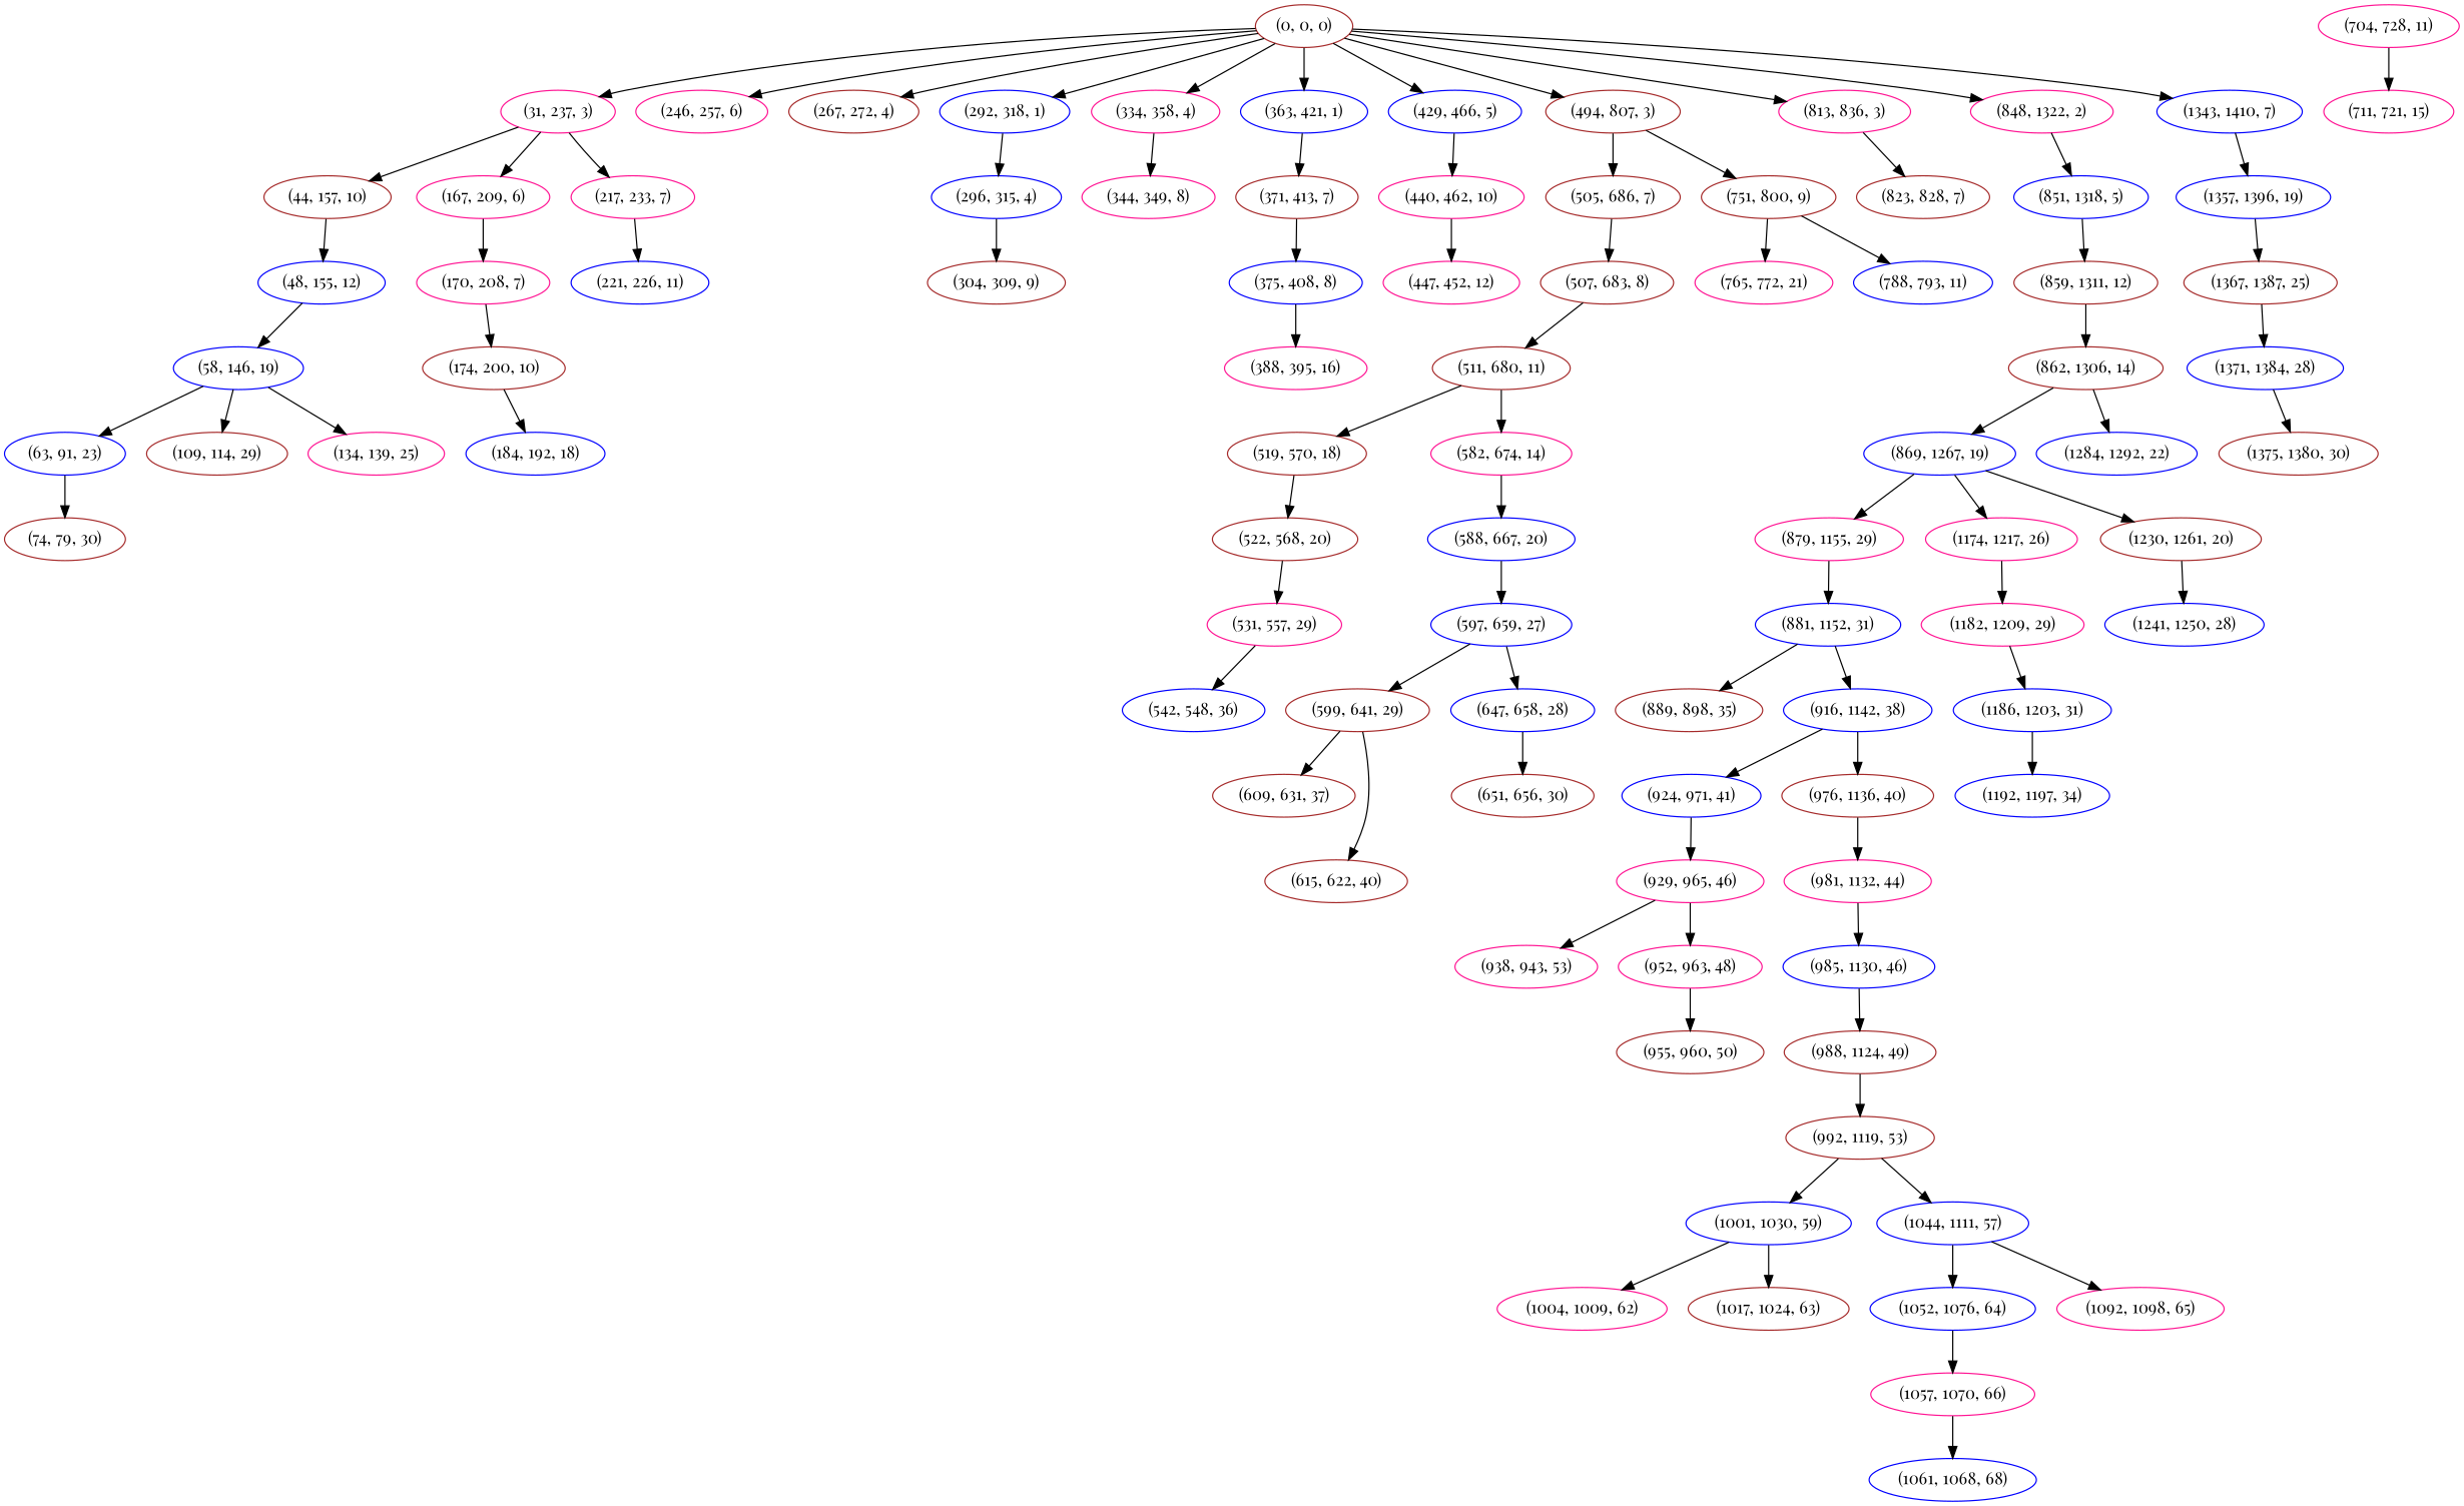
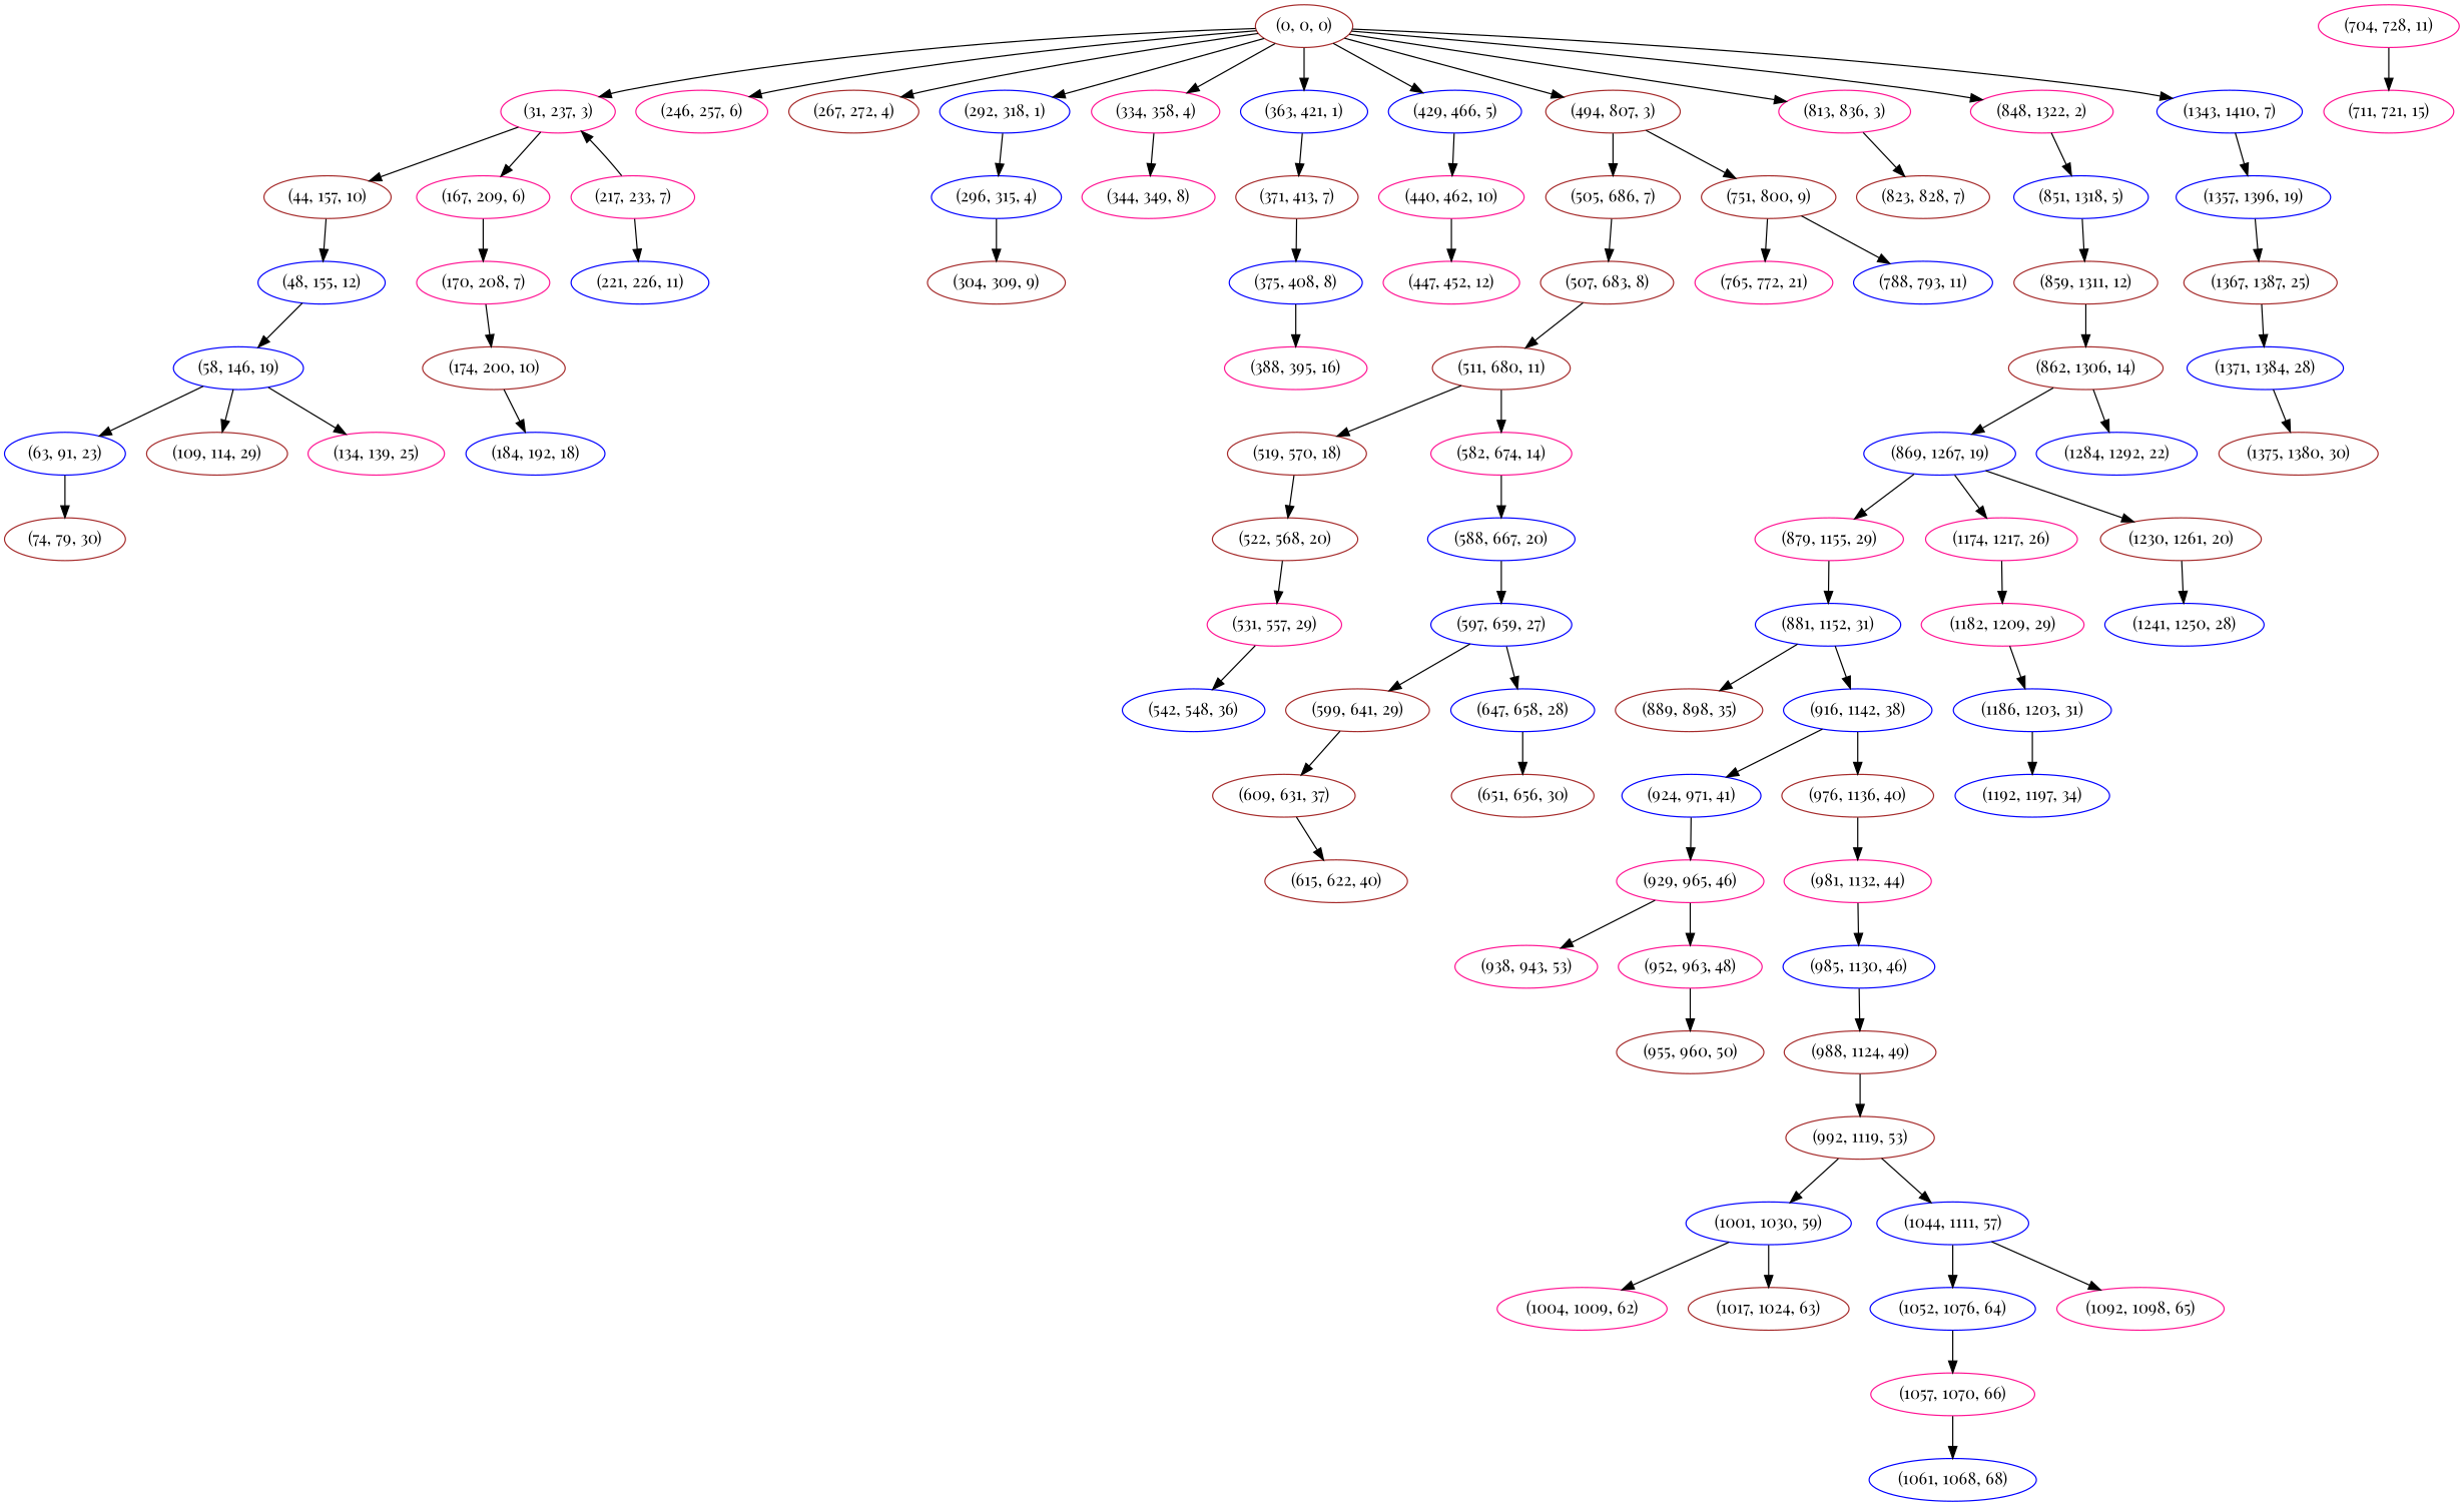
  digraph {
    fontname="Playfair Display"
    node [color=blue fontname="Playfair Display"]
    edge [fontname="Playfair Display"]
    "(31, 237, 3)" [color=deeppink]
    "(0, 0, 0)" [color=brown]
    "(246, 257, 6)" [color=deeppink]
    "(267, 272, 4)" [color=brown]
    "(292, 318, 1)"
    "(334, 358, 4)" [color=deeppink]
    "(363, 421, 1)"
    "(429, 466, 5)"
    "(494, 807, 3)" [color=brown]
    "(813, 836, 3)" [color=deeppink]
    "(848, 1322, 2)" [color=deeppink]
    "(1343, 1410, 7)"
    "(44, 157, 10)" [color=brown]
    "(167, 209, 6)" [color=deeppink]
    "(217, 233, 7)" [color=deeppink]
    "(296, 315, 4)"
    "(344, 349, 8)" [color=deeppink]
    "(371, 413, 7)" [color=brown]
    n19 [color=deeppink label="(440, 462, 10)"]
    "(505, 686, 7)" [color=brown]
    "(751, 800, 9)" [color=brown]
    "(823, 828, 7)" [color=brown]
    "(851, 1318, 5)"
    "(1357, 1396, 19)"
    "(48, 155, 12)"
    "(170, 208, 7)" [color=deeppink]
    "(221, 226, 11)"
    "(58, 146, 19)"
    "(63, 91, 23)"
    "(109, 114, 29)" [color=brown]
    "(134, 139, 25)" [color=deeppink]
    "(74, 79, 30)" [color=brown]
    "(174, 200, 10)" [color=brown]
    "(184, 192, 18)"
    "(304, 309, 9)" [color=brown]
    "(375, 408, 8)"
    "(388, 395, 16)" [color=deeppink]
    "(447, 452, 12)" [color=deeppink]
    "(507, 683, 8)" [color=brown]
    "(765, 772, 21)" [color=deeppink]
    "(788, 793, 11)"
    "(511, 680, 11)" [color=brown]
    "(519, 570, 18)" [color=brown]
    "(582, 674, 14)" [color=deeppink]
    "(522, 568, 20)" [color=brown]
    "(588, 667, 20)"
    "(531, 557, 29)" [color=deeppink]
    "(542, 548, 36)"
    "(597, 659, 27)"
    "(599, 641, 29)" [color=brown]
    "(647, 658, 28)"
    "(609, 631, 37)" [color=brown]
    "(651, 656, 30)" [color=brown]
    "(615, 622, 40)" [color=brown]
    "(704, 728, 11)" [color=deeppink]
    "(711, 721, 15)" [color=deeppink]
    "(859, 1311, 12)" [color=brown]
    "(862, 1306, 14)" [color=brown]
    "(869, 1267, 19)"
    "(1284, 1292, 22)"
    "(879, 1155, 29)" [color=deeppink]
    "(1174, 1217, 26)" [color=deeppink]
    "(1230, 1261, 20)" [color=brown]
    "(881, 1152, 31)"
    "(1182, 1209, 29)" [color=deeppink]
    "(1241, 1250, 28)"
    "(889, 898, 35)" [color=brown]
    "(916, 1142, 38)"
    "(924, 971, 41)"
    "(976, 1136, 40)" [color=brown]
    "(929, 965, 46)" [color=deeppink]
    "(981, 1132, 44)" [color=deeppink]
    "(938, 943, 53)" [color=deeppink]
    "(952, 963, 48)" [color=deeppink]
    "(955, 960, 50)" [color=brown]
    "(985, 1130, 46)"
    "(988, 1124, 49)" [color=brown]
    "(992, 1119, 53)" [color=brown]
    "(1001, 1030, 59)"
    "(1044, 1111, 57)"
    "(1004, 1009, 62)" [color=deeppink]
    "(1017, 1024, 63)" [color=brown]
    "(1052, 1076, 64)"
    "(1092, 1098, 65)" [color=deeppink]
    "(1057, 1070, 66)" [color=deeppink]
    "(1061, 1068, 68)"
    "(1186, 1203, 31)"
    "(1192, 1197, 34)"
    "(1367, 1387, 25)" [color=brown]
    "(1371, 1384, 28)"
    "(1375, 1380, 30)" [color=brown]
    "(31, 237, 3)" -> "(44, 157, 10)"
    "(31, 237, 3)" -> "(167, 209, 6)"
-   "(31, 237, 3)" -> "(217, 233, 7)"
+   "(217, 233, 7)" -> "(31, 237, 3)"
    "(0, 0, 0)" -> "(31, 237, 3)"
    "(0, 0, 0)" -> "(246, 257, 6)"
    "(0, 0, 0)" -> "(267, 272, 4)"
    "(0, 0, 0)" -> "(292, 318, 1)"
    "(0, 0, 0)" -> "(334, 358, 4)"
    "(0, 0, 0)" -> "(363, 421, 1)"
    "(0, 0, 0)" -> "(429, 466, 5)"
    "(0, 0, 0)" -> "(494, 807, 3)"
    "(0, 0, 0)" -> "(813, 836, 3)"
    "(0, 0, 0)" -> "(848, 1322, 2)"
    "(0, 0, 0)" -> "(1343, 1410, 7)"
    "(292, 318, 1)" -> "(296, 315, 4)"
    "(334, 358, 4)" -> "(344, 349, 8)"
    "(363, 421, 1)" -> "(371, 413, 7)"
    "(429, 466, 5)" -> n19
    "(494, 807, 3)" -> "(505, 686, 7)"
    "(494, 807, 3)" -> "(751, 800, 9)"
    "(813, 836, 3)" -> "(823, 828, 7)"
    "(848, 1322, 2)" -> "(851, 1318, 5)"
    "(1343, 1410, 7)" -> "(1357, 1396, 19)"
    "(44, 157, 10)" -> "(48, 155, 12)"
    "(167, 209, 6)" -> "(170, 208, 7)"
    "(217, 233, 7)" -> "(221, 226, 11)"
    "(296, 315, 4)" -> "(304, 309, 9)"
    "(371, 413, 7)" -> "(375, 408, 8)"
    n19 -> "(447, 452, 12)"
    "(505, 686, 7)" -> "(507, 683, 8)"
    "(751, 800, 9)" -> "(765, 772, 21)"
    "(751, 800, 9)" -> "(788, 793, 11)"
    "(851, 1318, 5)" -> "(859, 1311, 12)"
    "(1357, 1396, 19)" -> "(1367, 1387, 25)"
    "(48, 155, 12)" -> "(58, 146, 19)"
    "(170, 208, 7)" -> "(174, 200, 10)"
    "(58, 146, 19)" -> "(63, 91, 23)"
    "(58, 146, 19)" -> "(109, 114, 29)"
    "(58, 146, 19)" -> "(134, 139, 25)"
    "(63, 91, 23)" -> "(74, 79, 30)"
    "(174, 200, 10)" -> "(184, 192, 18)"
    "(375, 408, 8)" -> "(388, 395, 16)"
    "(507, 683, 8)" -> "(511, 680, 11)"
    "(511, 680, 11)" -> "(519, 570, 18)"
    "(511, 680, 11)" -> "(582, 674, 14)"
    "(519, 570, 18)" -> "(522, 568, 20)"
    "(582, 674, 14)" -> "(588, 667, 20)"
    "(522, 568, 20)" -> "(531, 557, 29)"
    "(588, 667, 20)" -> "(597, 659, 27)"
    "(531, 557, 29)" -> "(542, 548, 36)"
    "(597, 659, 27)" -> "(599, 641, 29)"
    "(597, 659, 27)" -> "(647, 658, 28)"
    "(599, 641, 29)" -> "(609, 631, 37)"
    "(647, 658, 28)" -> "(651, 656, 30)"
-   "(599, 641, 29)" -> "(615, 622, 40)"
+   "(609, 631, 37)" -> "(615, 622, 40)"
    "(704, 728, 11)" -> "(711, 721, 15)"
    "(859, 1311, 12)" -> "(862, 1306, 14)"
    "(862, 1306, 14)" -> "(869, 1267, 19)"
    "(862, 1306, 14)" -> "(1284, 1292, 22)"
    "(869, 1267, 19)" -> "(879, 1155, 29)"
    "(869, 1267, 19)" -> "(1174, 1217, 26)"
    "(869, 1267, 19)" -> "(1230, 1261, 20)"
    "(879, 1155, 29)" -> "(881, 1152, 31)"
    "(1174, 1217, 26)" -> "(1182, 1209, 29)"
    "(1230, 1261, 20)" -> "(1241, 1250, 28)"
    "(881, 1152, 31)" -> "(889, 898, 35)"
    "(881, 1152, 31)" -> "(916, 1142, 38)"
    "(1182, 1209, 29)" -> "(1186, 1203, 31)"
    "(916, 1142, 38)" -> "(924, 971, 41)"
    "(916, 1142, 38)" -> "(976, 1136, 40)"
    "(924, 971, 41)" -> "(929, 965, 46)"
    "(976, 1136, 40)" -> "(981, 1132, 44)"
    "(929, 965, 46)" -> "(938, 943, 53)"
    "(929, 965, 46)" -> "(952, 963, 48)"
    "(981, 1132, 44)" -> "(985, 1130, 46)"
    "(952, 963, 48)" -> "(955, 960, 50)"
    "(985, 1130, 46)" -> "(988, 1124, 49)"
    "(988, 1124, 49)" -> "(992, 1119, 53)"
    "(992, 1119, 53)" -> "(1001, 1030, 59)"
    "(992, 1119, 53)" -> "(1044, 1111, 57)"
    "(1001, 1030, 59)" -> "(1004, 1009, 62)"
    "(1001, 1030, 59)" -> "(1017, 1024, 63)"
    "(1044, 1111, 57)" -> "(1052, 1076, 64)"
    "(1044, 1111, 57)" -> "(1092, 1098, 65)"
    "(1052, 1076, 64)" -> "(1057, 1070, 66)"
    "(1057, 1070, 66)" -> "(1061, 1068, 68)"
    "(1186, 1203, 31)" -> "(1192, 1197, 34)"
    "(1367, 1387, 25)" -> "(1371, 1384, 28)"
    "(1371, 1384, 28)" -> "(1375, 1380, 30)"
  }
